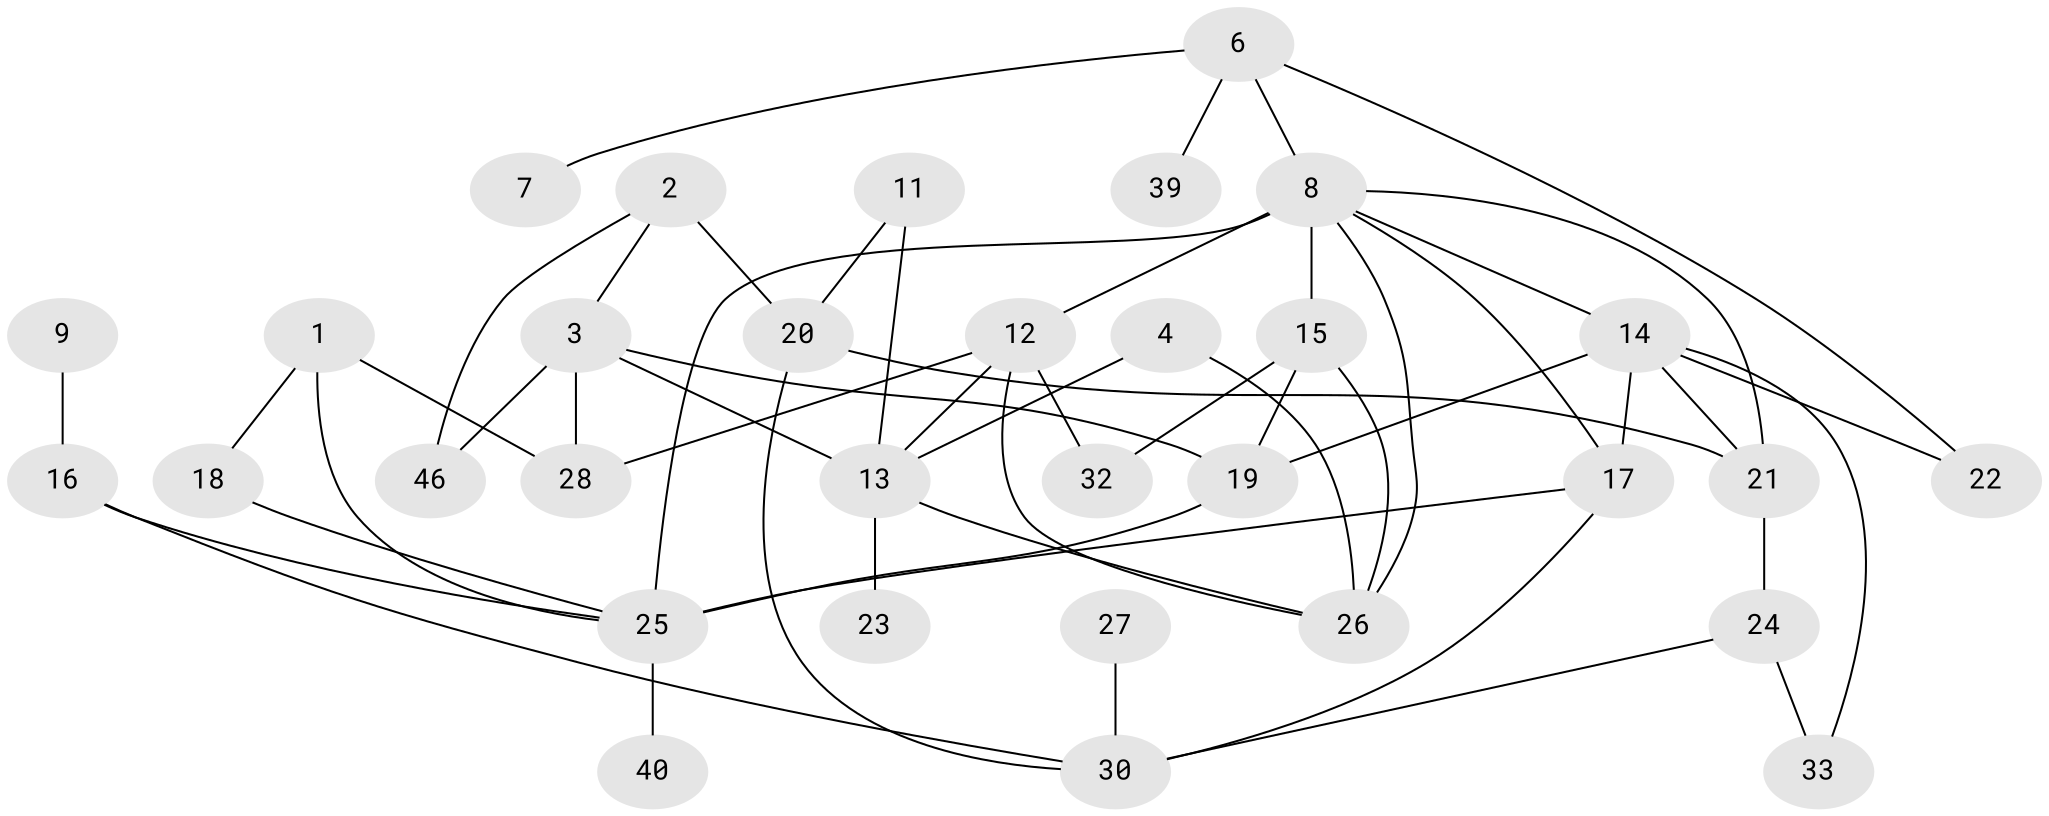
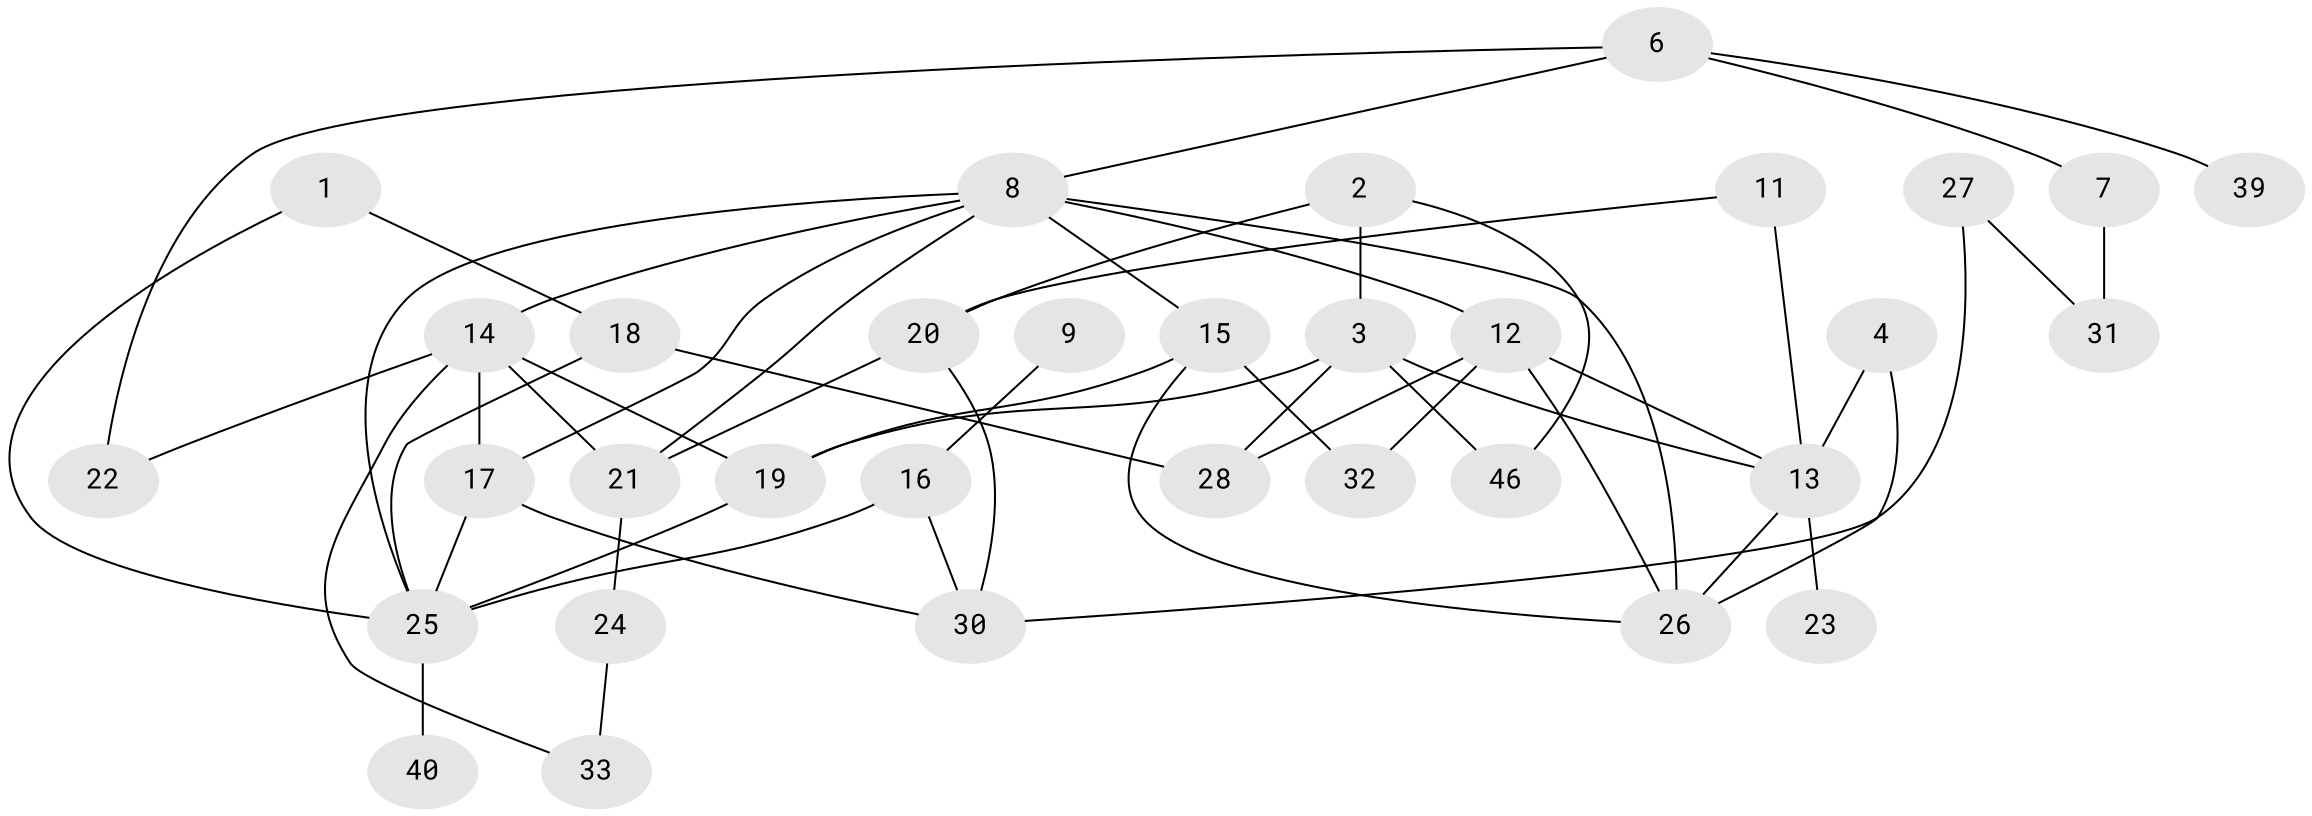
  graph {
    fontname="Roboto Mono"
    node [color=gray90 fontname="Roboto Mono" style=filled]
    edge [fontname="Roboto Mono" weight=1.0]
    1
    18
    25
    28
    40
    2
    3
    20
    n9 [label=46]
    13
    19
    21
    30
    26
    23
    4
    6
    7
    8
    22
    39
+   31
    12
    14
    15
    17
    32
    33
    24
    9
    16
    11
    27
    1 -- 18
    1 -- 25
    18 -- 25
-   1 -- 28
+   18 -- 28
    25 -- 40 [weight=2.0]
    2 -- 3
    2 -- 20
    2 -- n9
    3 -- 28
    3 -- n9 [weight=2.0]
    3 -- 13
    3 -- 19
    20 -- 21
    20 -- 30
    13 -- 26
    13 -- 23
    19 -- 25
    21 -- 24
    4 -- 13
    4 -- 26
    6 -- 7
    6 -- 8
    6 -- 22
    6 -- 39
+   7 -- 31
    8 -- 25 [weight=2.0]
    8 -- 21
    8 -- 26
    8 -- 12 [weight=2.0]
    8 -- 14
    8 -- 15
    8 -- 17
    12 -- 28
    12 -- 13
    12 -- 26
    12 -- 32
    14 -- 19
    14 -- 21
    14 -- 22
    14 -- 17 [weight=4.0]
    14 -- 33
    15 -- 19
    15 -- 26
    15 -- 32 [weight=2.0]
    17 -- 25 [weight=2.0]
    17 -- 30
-   24 -- 30
    24 -- 33
    9 -- 16
    16 -- 25
    16 -- 30
    11 -- 20
    11 -- 13 [weight=3.0]
    27 -- 30
+   27 -- 31
  }
